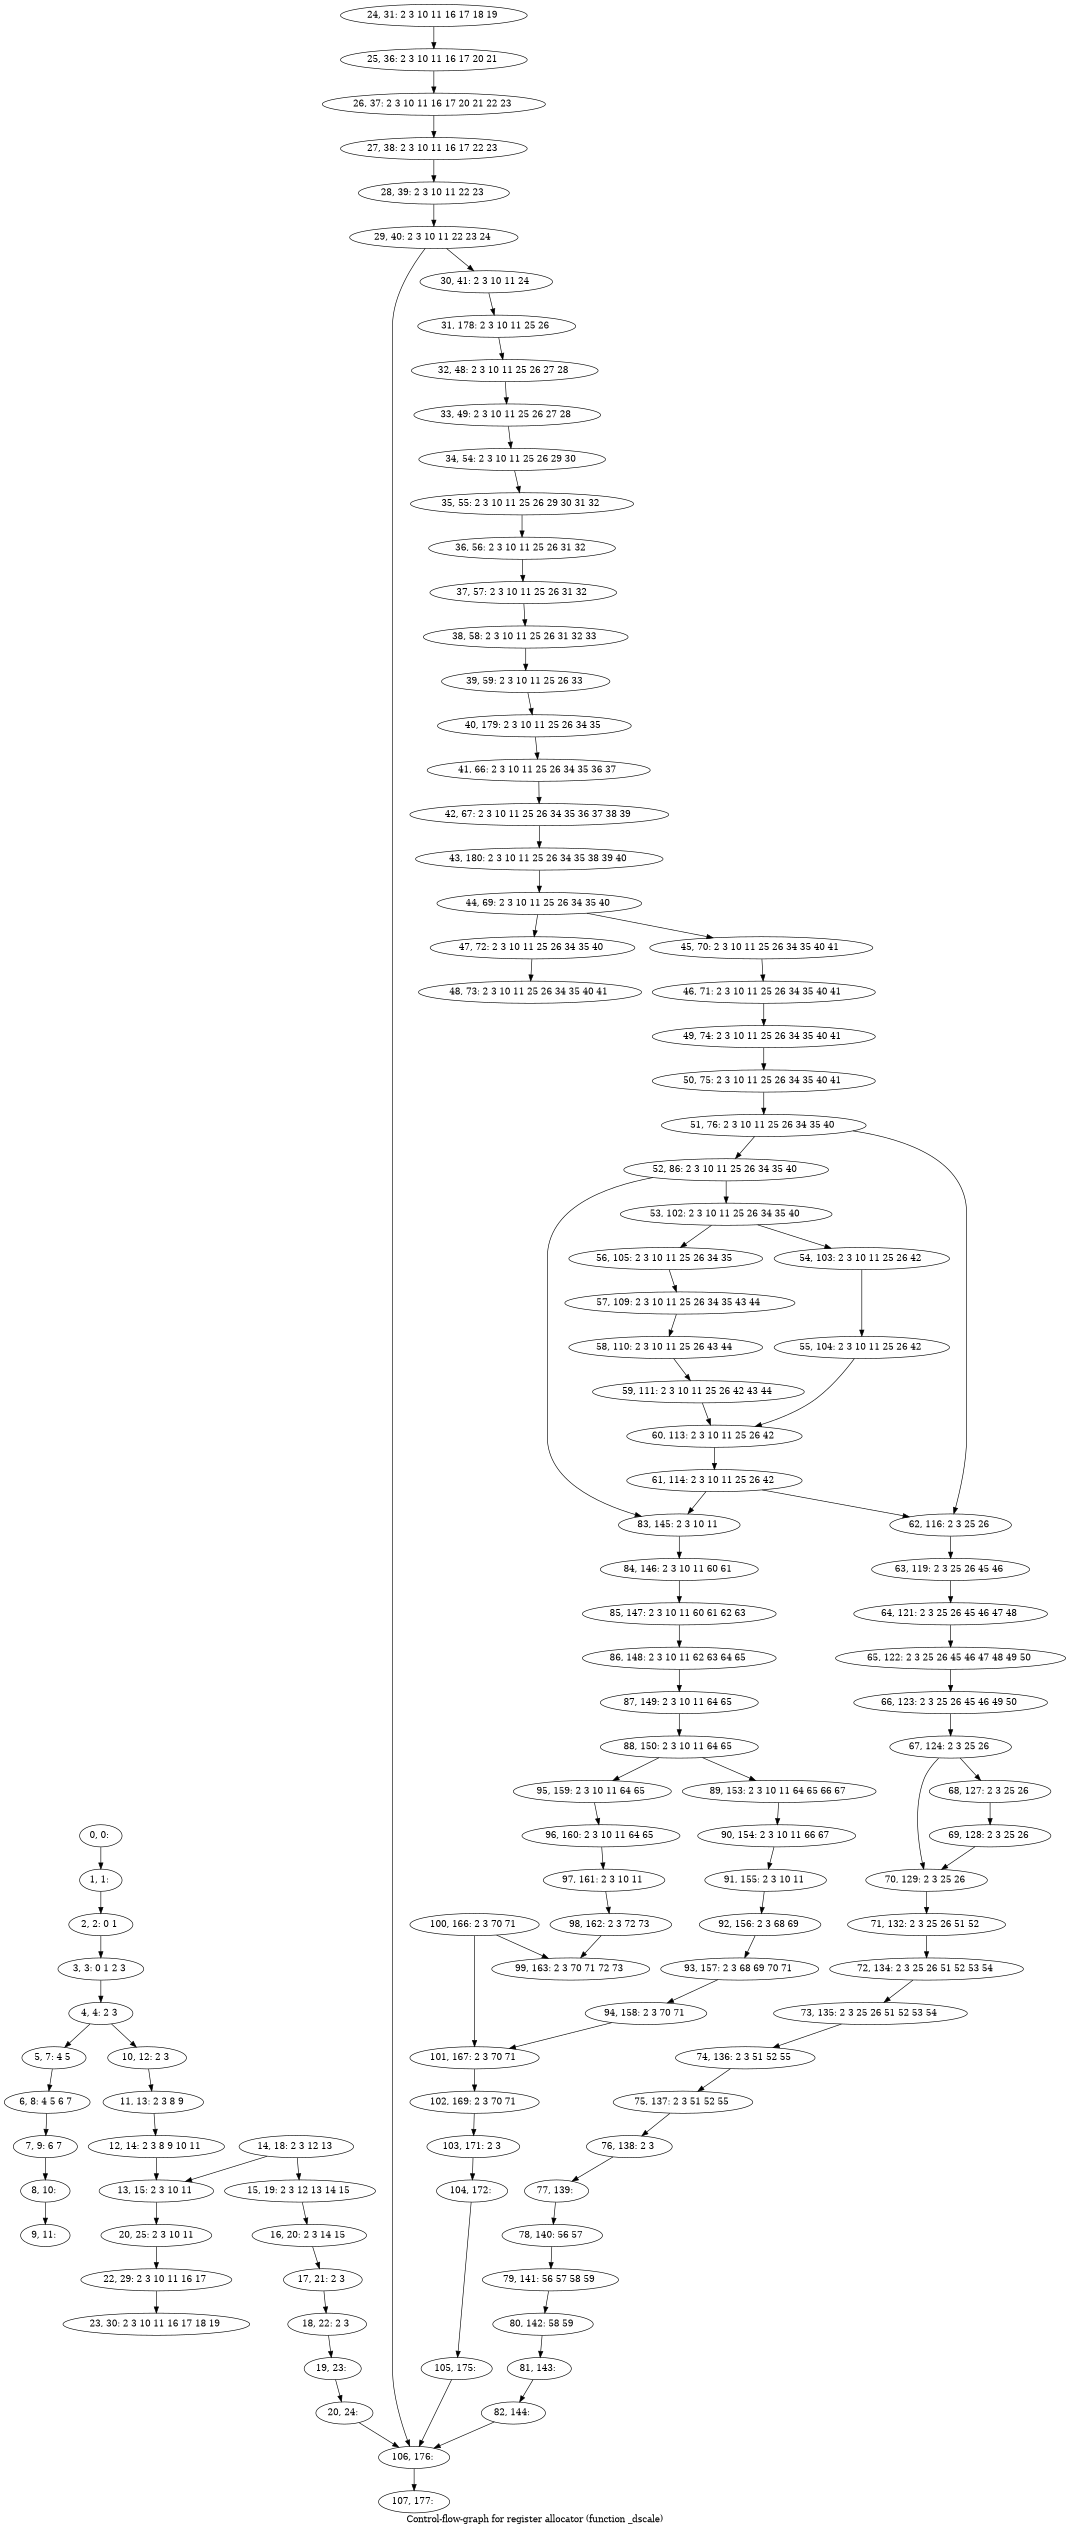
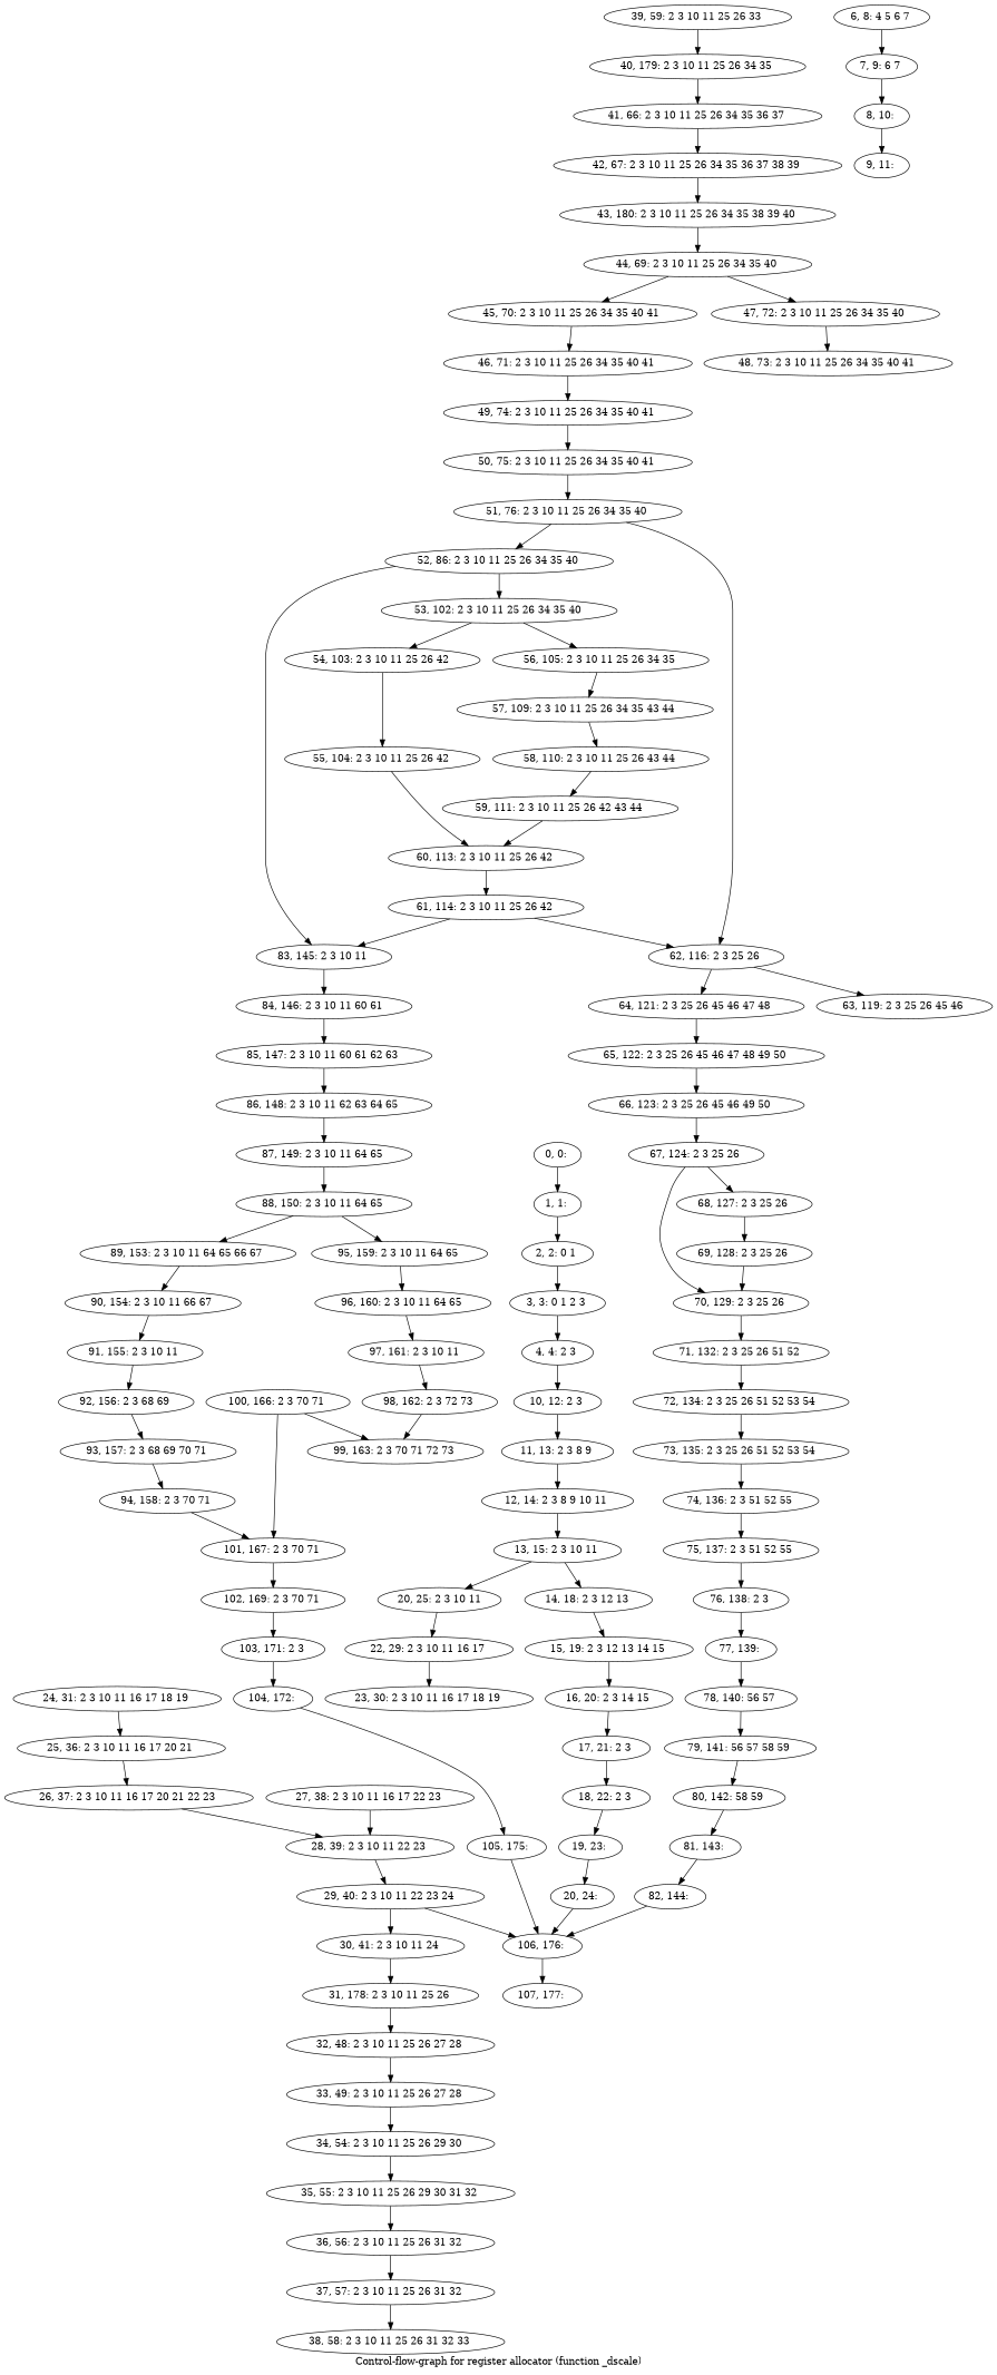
  digraph {
    label="Control-flow-graph for register allocator (function _dscale)"
    n1 [label="0, 0: "]
    n2 [label="1, 1: "]
    n3 [label="2, 2: 0 1 "]
    n4 [label="3, 3: 0 1 2 3 "]
    n5 [label="4, 4: 2 3 "]
-   n6 [label="5, 7: 4 5 "]
    n7 [label="10, 12: 2 3 "]
    n8 [label="6, 8: 4 5 6 7 "]
    n9 [label="11, 13: 2 3 8 9 "]
    n10 [label="7, 9: 6 7 "]
    n11 [label="8, 10: "]
    n12 [label="9, 11: "]
    n13 [label="106, 176: "]
    n14 [label="107, 177: "]
    n15 [label="12, 14: 2 3 8 9 10 11 "]
    n16 [label="13, 15: 2 3 10 11 "]
    n17 [label="14, 18: 2 3 12 13 "]
    n18 [label="20, 25: 2 3 10 11"]
    n19 [label="15, 19: 2 3 12 13 14 15 "]
    n20 [label="22, 29: 2 3 10 11 16 17 "]
    n21 [label="16, 20: 2 3 14 15 "]
    n22 [label="17, 21: 2 3 "]
    n23 [label="18, 22: 2 3 "]
    n24 [label="19, 23: "]
    n25 [label="20, 24: "]
    n26 [label="23, 30: 2 3 10 11 16 17 18 19 "]
    n27 [label="24, 31: 2 3 10 11 16 17 18 19 "]
    n28 [label="25, 36: 2 3 10 11 16 17 20 21 "]
    n29 [label="26, 37: 2 3 10 11 16 17 20 21 22 23 "]
    n30 [label="27, 38: 2 3 10 11 16 17 22 23 "]
    n31 [label="28, 39: 2 3 10 11 22 23 "]
    n32 [label="29, 40: 2 3 10 11 22 23 24 "]
    n33 [label="30, 41: 2 3 10 11 24 "]
    n34 [label="31, 178: 2 3 10 11 25 26 "]
    n35 [label="32, 48: 2 3 10 11 25 26 27 28 "]
    n36 [label="33, 49: 2 3 10 11 25 26 27 28 "]
    n37 [label="34, 54: 2 3 10 11 25 26 29 30 "]
    n38 [label="35, 55: 2 3 10 11 25 26 29 30 31 32 "]
    n39 [label="36, 56: 2 3 10 11 25 26 31 32 "]
    n40 [label="37, 57: 2 3 10 11 25 26 31 32 "]
    n41 [label="38, 58: 2 3 10 11 25 26 31 32 33 "]
    n42 [label="39, 59: 2 3 10 11 25 26 33 "]
    n43 [label="40, 179: 2 3 10 11 25 26 34 35 "]
    n44 [label="41, 66: 2 3 10 11 25 26 34 35 36 37 "]
    n45 [label="42, 67: 2 3 10 11 25 26 34 35 36 37 38 39 "]
    n46 [label="43, 180: 2 3 10 11 25 26 34 35 38 39 40 "]
    n47 [label="44, 69: 2 3 10 11 25 26 34 35 40 "]
    n48 [label="45, 70: 2 3 10 11 25 26 34 35 40 41 "]
    n49 [label="47, 72: 2 3 10 11 25 26 34 35 40 "]
    n50 [label="46, 71: 2 3 10 11 25 26 34 35 40 41 "]
    n51 [label="48, 73: 2 3 10 11 25 26 34 35 40 41 "]
    n52 [label="49, 74: 2 3 10 11 25 26 34 35 40 41 "]
    n53 [label="50, 75: 2 3 10 11 25 26 34 35 40 41 "]
    n54 [label="51, 76: 2 3 10 11 25 26 34 35 40 "]
    n55 [label="52, 86: 2 3 10 11 25 26 34 35 40 "]
    n56 [label="62, 116: 2 3 25 26 "]
    n57 [label="53, 102: 2 3 10 11 25 26 34 35 40 "]
    n58 [label="83, 145: 2 3 10 11 "]
    n59 [label="63, 119: 2 3 25 26 45 46 "]
    n60 [label="54, 103: 2 3 10 11 25 26 42 "]
    n61 [label="56, 105: 2 3 10 11 25 26 34 35 "]
    n62 [label="84, 146: 2 3 10 11 60 61 "]
    n63 [label="55, 104: 2 3 10 11 25 26 42 "]
    n64 [label="57, 109: 2 3 10 11 25 26 34 35 43 44 "]
    n65 [label="60, 113: 2 3 10 11 25 26 42 "]
    n66 [label="61, 114: 2 3 10 11 25 26 42 "]
    n67 [label="58, 110: 2 3 10 11 25 26 43 44 "]
    n68 [label="59, 111: 2 3 10 11 25 26 42 43 44 "]
    n69 [label="64, 121: 2 3 25 26 45 46 47 48 "]
    n70 [label="65, 122: 2 3 25 26 45 46 47 48 49 50 "]
    n71 [label="66, 123: 2 3 25 26 45 46 49 50 "]
    n72 [label="67, 124: 2 3 25 26 "]
    n73 [label="68, 127: 2 3 25 26 "]
    n74 [label="70, 129: 2 3 25 26 "]
    n75 [label="69, 128: 2 3 25 26 "]
    n76 [label="71, 132: 2 3 25 26 51 52 "]
    n77 [label="72, 134: 2 3 25 26 51 52 53 54 "]
    n78 [label="73, 135: 2 3 25 26 51 52 53 54 "]
    n79 [label="74, 136: 2 3 51 52 55 "]
    n80 [label="75, 137: 2 3 51 52 55 "]
    n81 [label="76, 138: 2 3 "]
    n82 [label="77, 139: "]
    n83 [label="78, 140: 56 57 "]
    n84 [label="79, 141: 56 57 58 59 "]
    n85 [label="80, 142: 58 59 "]
    n86 [label="81, 143: "]
    n87 [label="82, 144: "]
    n88 [label="85, 147: 2 3 10 11 60 61 62 63 "]
    n89 [label="86, 148: 2 3 10 11 62 63 64 65 "]
    n90 [label="87, 149: 2 3 10 11 64 65 "]
    n91 [label="88, 150: 2 3 10 11 64 65 "]
    n92 [label="89, 153: 2 3 10 11 64 65 66 67 "]
    n93 [label="95, 159: 2 3 10 11 64 65 "]
    n94 [label="90, 154: 2 3 10 11 66 67 "]
    n95 [label="96, 160: 2 3 10 11 64 65 "]
    n96 [label="91, 155: 2 3 10 11 "]
    n97 [label="92, 156: 2 3 68 69 "]
    n98 [label="93, 157: 2 3 68 69 70 71 "]
    n99 [label="94, 158: 2 3 70 71 "]
    n100 [label="101, 167: 2 3 70 71 "]
    n101 [label="102, 169: 2 3 70 71 "]
    n102 [label="97, 161: 2 3 10 11 "]
    n103 [label="98, 162: 2 3 72 73 "]
    n104 [label="99, 163: 2 3 70 71 72 73 "]
    n105 [label="100, 166: 2 3 70 71 "]
    n106 [label="103, 171: 2 3 "]
    n107 [label="104, 172: "]
    n108 [label="105, 175: "]
    n1 -> n2
    n2 -> n3
    n3 -> n4
    n4 -> n5
-   n5 -> n6
    n5 -> n7
-   n6 -> n8
    n7 -> n9
    n8 -> n10
    n9 -> n15
    n10 -> n11
    n11 -> n12
    n13 -> n14
    n15 -> n16
-   n17 -> n16
+   n16 -> n17
    n16 -> n18
    n17 -> n19
    n18 -> n20
    n19 -> n21
    n20 -> n26
    n21 -> n22
    n22 -> n23
    n23 -> n24
    n24 -> n25
    n25 -> n13
    n27 -> n28
    n28 -> n29
-   n29 -> n30
+   n29 -> n31
    n30 -> n31
    n31 -> n32
    n32 -> n13
    n32 -> n33
    n33 -> n34
    n34 -> n35
    n35 -> n36
    n36 -> n37
    n37 -> n38
    n38 -> n39
    n39 -> n40
    n40 -> n41
-   n41 -> n42
    n42 -> n43
    n43 -> n44
    n44 -> n45
    n45 -> n46
    n46 -> n47
    n47 -> n48
    n47 -> n49
    n48 -> n50
    n49 -> n51
    n50 -> n52
    n52 -> n53
    n53 -> n54
    n54 -> n55
    n54 -> n56
    n55 -> n57
    n55 -> n58
    n56 -> n59
    n57 -> n60
    n57 -> n61
    n58 -> n62
-   n59 -> n69
+   n56 -> n69
    n60 -> n63
    n61 -> n64
    n62 -> n88
    n63 -> n65
    n64 -> n67
    n65 -> n66
    n66 -> n56
    n66 -> n58
    n67 -> n68
    n68 -> n65
    n69 -> n70
    n70 -> n71
    n71 -> n72
    n72 -> n73
    n72 -> n74
    n73 -> n75
    n74 -> n76
    n75 -> n74
    n76 -> n77
    n77 -> n78
    n78 -> n79
    n79 -> n80
    n80 -> n81
    n81 -> n82
    n82 -> n83
    n83 -> n84
    n84 -> n85
    n85 -> n86
    n86 -> n87
    n87 -> n13
    n88 -> n89
    n89 -> n90
    n90 -> n91
    n91 -> n92
    n91 -> n93
    n92 -> n94
    n93 -> n95
    n94 -> n96
    n95 -> n102
    n96 -> n97
    n97 -> n98
    n98 -> n99
    n99 -> n100
    n100 -> n101
    n101 -> n106
    n102 -> n103
    n103 -> n104
    n105 -> n100
    n105 -> n104
    n106 -> n107
    n107 -> n108
    n108 -> n13
  }
